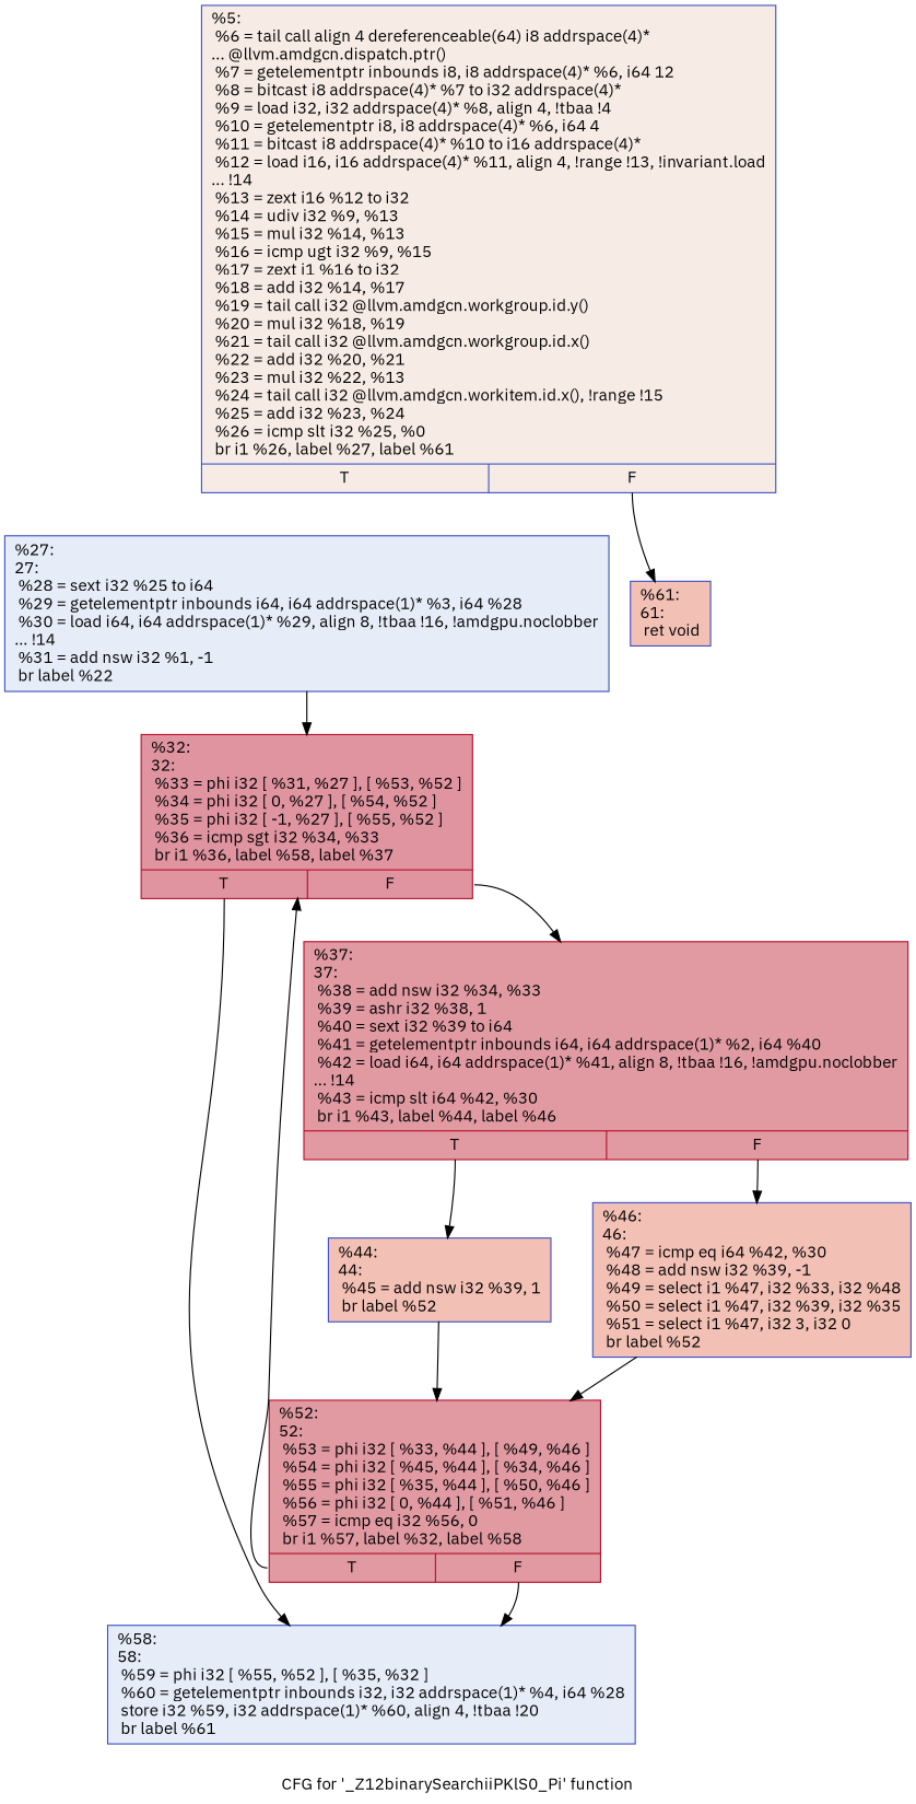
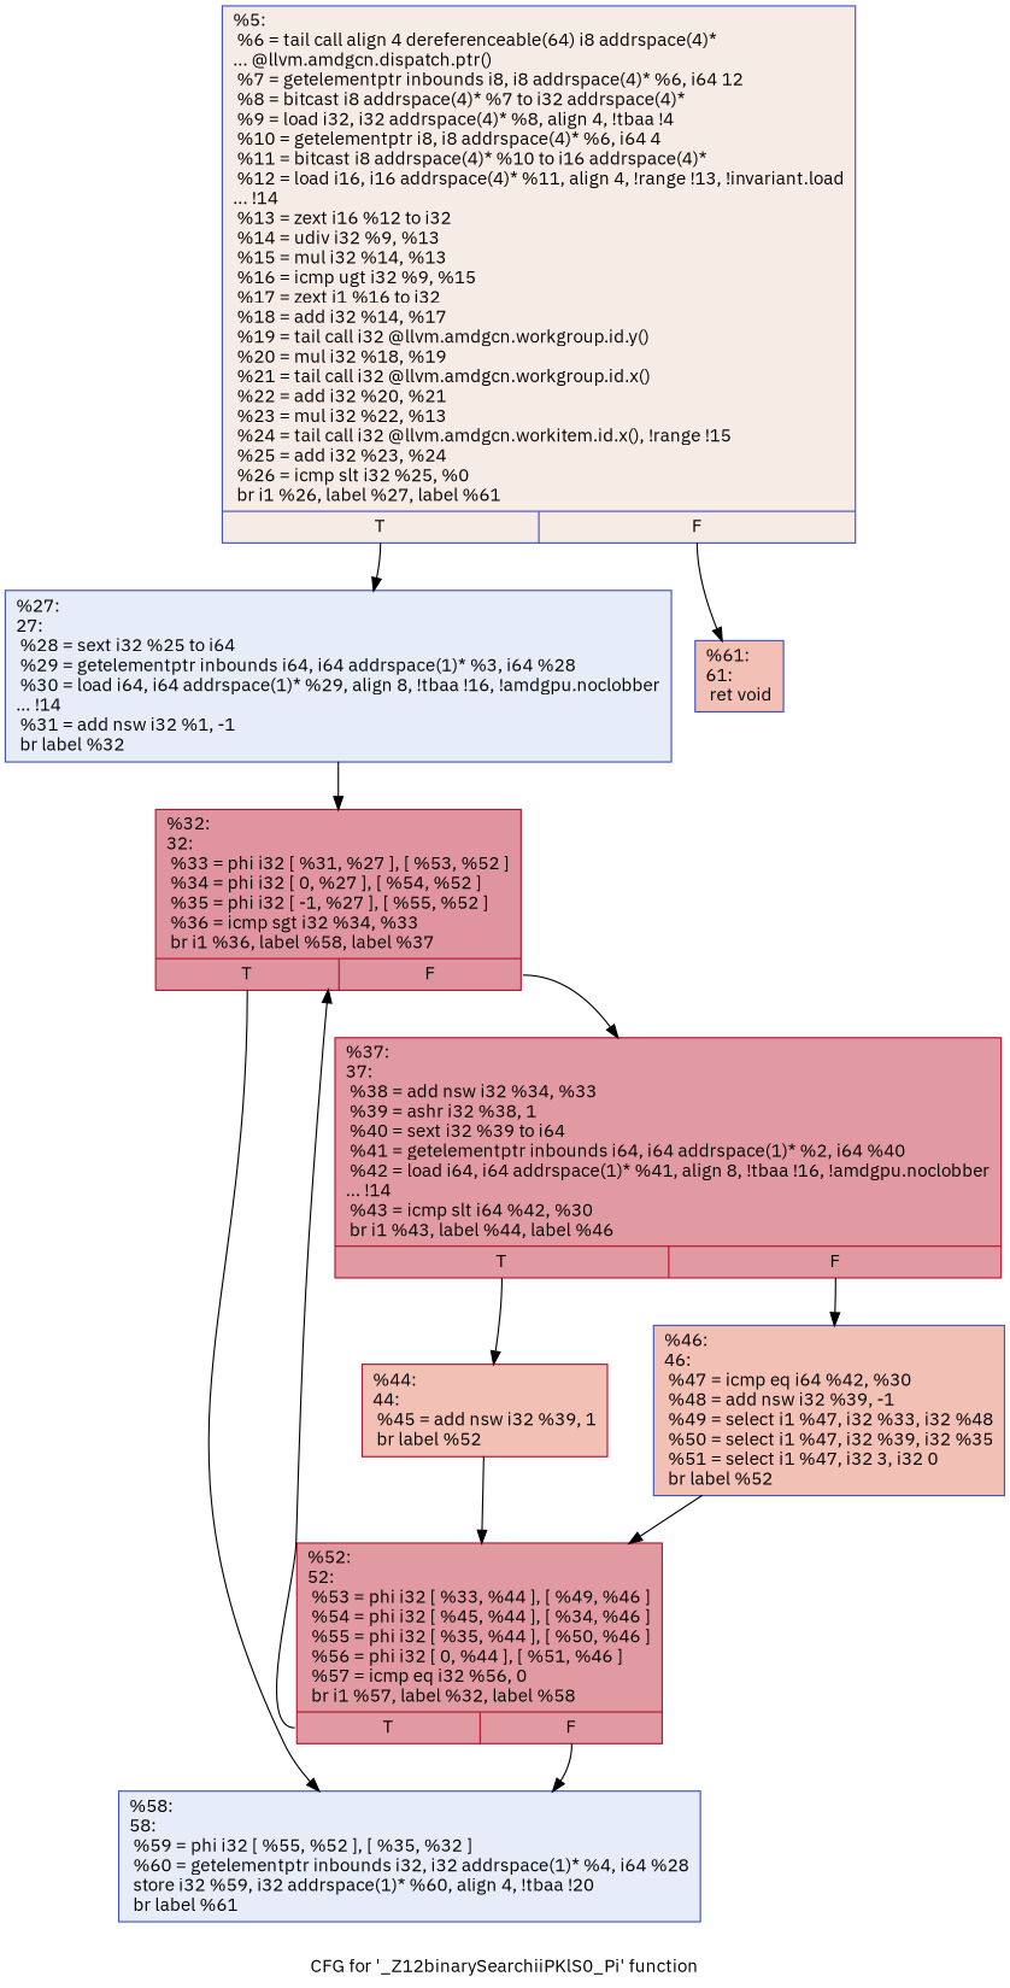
  digraph {
    fontname="IBM Plex Sans"
    label="CFG for '_Z12binarySearchiiPKlS0_Pi' function"
    node [color="#3d50c3ff" fillcolor="#e5705870" fontname="IBM Plex Sans" shape=record style=filled]
    edge [fontname="IBM Plex Sans" tailport=s0]
    n1 [fillcolor="#ecd3c570" label="{%5:\l  %6 = tail call align 4 dereferenceable(64) i8 addrspace(4)*\l... @llvm.amdgcn.dispatch.ptr()\l  %7 = getelementptr inbounds i8, i8 addrspace(4)* %6, i64 12\l  %8 = bitcast i8 addrspace(4)* %7 to i32 addrspace(4)*\l  %9 = load i32, i32 addrspace(4)* %8, align 4, !tbaa !4\l  %10 = getelementptr i8, i8 addrspace(4)* %6, i64 4\l  %11 = bitcast i8 addrspace(4)* %10 to i16 addrspace(4)*\l  %12 = load i16, i16 addrspace(4)* %11, align 4, !range !13, !invariant.load\l... !14\l  %13 = zext i16 %12 to i32\l  %14 = udiv i32 %9, %13\l  %15 = mul i32 %14, %13\l  %16 = icmp ugt i32 %9, %15\l  %17 = zext i1 %16 to i32\l  %18 = add i32 %14, %17\l  %19 = tail call i32 @llvm.amdgcn.workgroup.id.y()\l  %20 = mul i32 %18, %19\l  %21 = tail call i32 @llvm.amdgcn.workgroup.id.x()\l  %22 = add i32 %20, %21\l  %23 = mul i32 %22, %13\l  %24 = tail call i32 @llvm.amdgcn.workitem.id.x(), !range !15\l  %25 = add i32 %23, %24\l  %26 = icmp slt i32 %25, %0\l  br i1 %26, label %27, label %61\l|{<s0>T|<s1>F}}"]
-   n2 [fillcolor="#c7d7f070" label="{%27:\l27:                                               \l  %28 = sext i32 %25 to i64\l  %29 = getelementptr inbounds i64, i64 addrspace(1)* %3, i64 %28\l  %30 = load i64, i64 addrspace(1)* %29, align 8, !tbaa !16, !amdgpu.noclobber\l... !14\l  %31 = add nsw i32 %1, -1\l  br label %22\l}"]
+   n2 [fillcolor="#c7d7f070" label="{%27:\l27:                                               \l  %28 = sext i32 %25 to i64\l  %29 = getelementptr inbounds i64, i64 addrspace(1)* %3, i64 %28\l  %30 = load i64, i64 addrspace(1)* %29, align 8, !tbaa !16, !amdgpu.noclobber\l... !14\l  %31 = add nsw i32 %1, -1\l  br label %32\l}"]
    n3 [label="{%61:\l61:                                               \l  ret void\l}"]
    n4 [color="#b70d28ff" fillcolor="#b70d2870" label="{%32:\l32:                                               \l  %33 = phi i32 [ %31, %27 ], [ %53, %52 ]\l  %34 = phi i32 [ 0, %27 ], [ %54, %52 ]\l  %35 = phi i32 [ -1, %27 ], [ %55, %52 ]\l  %36 = icmp sgt i32 %34, %33\l  br i1 %36, label %58, label %37\l|{<s0>T|<s1>F}}"]
    n5 [fillcolor="#c7d7f070" label="{%58:\l58:                                               \l  %59 = phi i32 [ %55, %52 ], [ %35, %32 ]\l  %60 = getelementptr inbounds i32, i32 addrspace(1)* %4, i64 %28\l  store i32 %59, i32 addrspace(1)* %60, align 4, !tbaa !20\l  br label %61\l}"]
    n6 [color="#b70d28ff" fillcolor="#bb1b2c70" label="{%37:\l37:                                               \l  %38 = add nsw i32 %34, %33\l  %39 = ashr i32 %38, 1\l  %40 = sext i32 %39 to i64\l  %41 = getelementptr inbounds i64, i64 addrspace(1)* %2, i64 %40\l  %42 = load i64, i64 addrspace(1)* %41, align 8, !tbaa !16, !amdgpu.noclobber\l... !14\l  %43 = icmp slt i64 %42, %30\l  br i1 %43, label %44, label %46\l|{<s0>T|<s1>F}}"]
-   n7 [label="{%44:\l44:                                               \l  %45 = add nsw i32 %39, 1\l  br label %52\l}"]
+   n7 [color="#b70d28ff" label="{%44:\l44:                                               \l  %45 = add nsw i32 %39, 1\l  br label %52\l}"]
    n8 [label="{%46:\l46:                                               \l  %47 = icmp eq i64 %42, %30\l  %48 = add nsw i32 %39, -1\l  %49 = select i1 %47, i32 %33, i32 %48\l  %50 = select i1 %47, i32 %39, i32 %35\l  %51 = select i1 %47, i32 3, i32 0\l  br label %52\l}"]
    n9 [color="#b70d28ff" fillcolor="#bb1b2c70" label="{%52:\l52:                                               \l  %53 = phi i32 [ %33, %44 ], [ %49, %46 ]\l  %54 = phi i32 [ %45, %44 ], [ %34, %46 ]\l  %55 = phi i32 [ %35, %44 ], [ %50, %46 ]\l  %56 = phi i32 [ 0, %44 ], [ %51, %46 ]\l  %57 = icmp eq i32 %56, 0\l  br i1 %57, label %32, label %58\l|{<s0>T|<s1>F}}"]
+   n1 -> n2
    n1 -> n3 [tailport=s1]
    n2 -> n4 [tailport=""]
    n4 -> n5
    n4 -> n6 [tailport=s1]
    n6 -> n7
    n6 -> n8 [tailport=s1]
    n7 -> n9 [tailport=""]
    n8 -> n9 [tailport=""]
    n9 -> n4
    n9 -> n5 [tailport=s1]
  }
